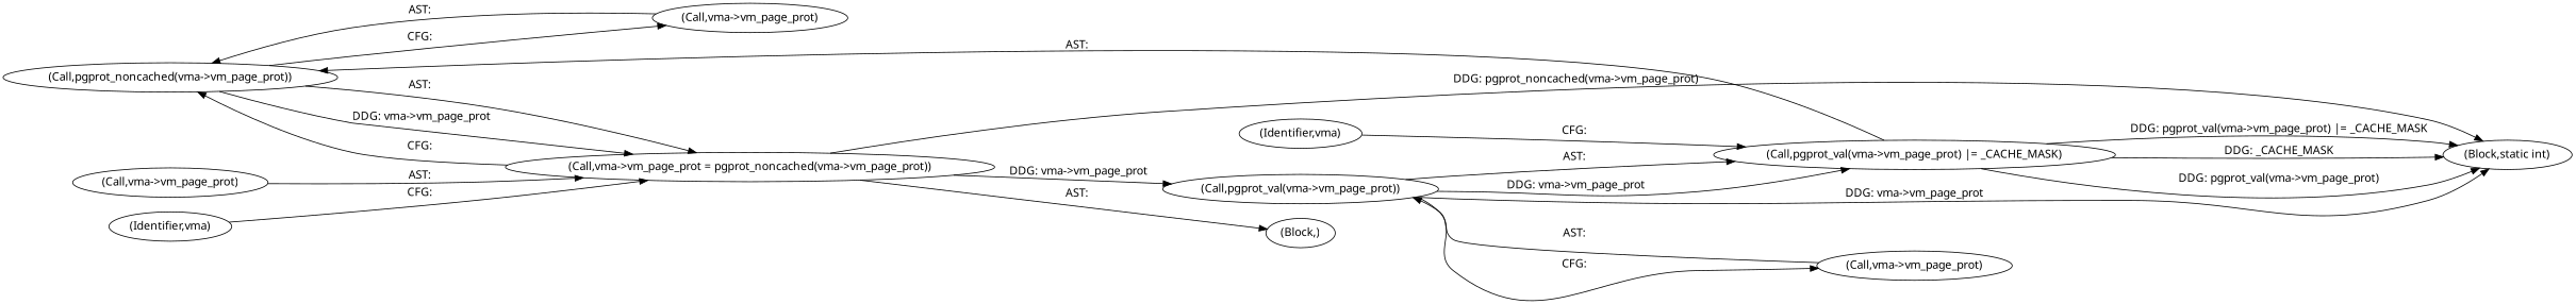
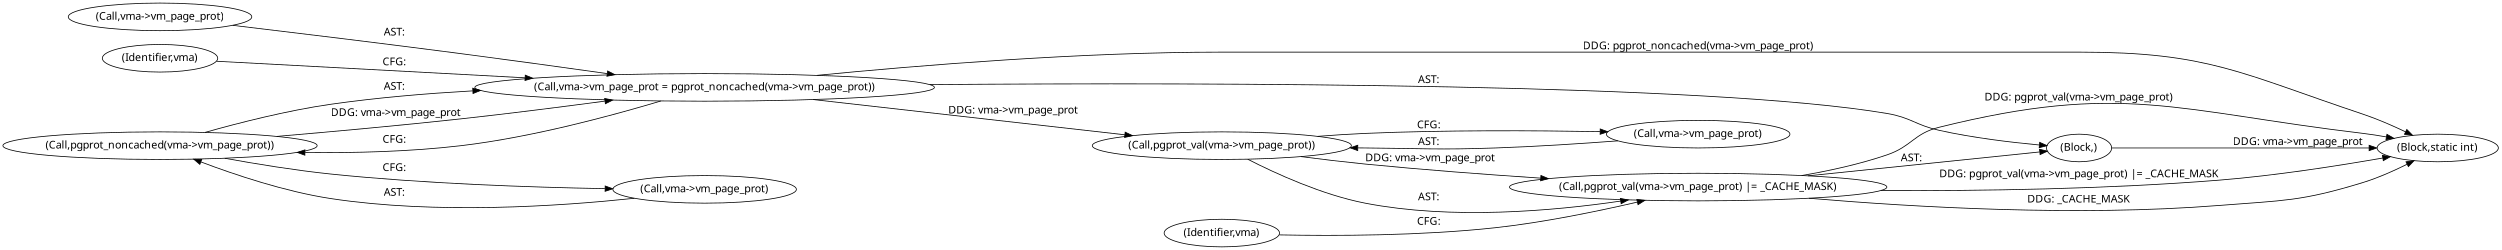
  digraph {
    fontname="Noto Sans"
    rankdir=LR
    node [fontname="Noto Sans"]
    edge [fontname="Noto Sans"]
    n1 [label="(Call,pgprot_noncached(vma->vm_page_prot))"]
    n2 [label="(Call,vma->vm_page_prot = pgprot_noncached(vma->vm_page_prot))"]
    n3 [label="(Call,vma->vm_page_prot)"]
    n4 [label="(Call,pgprot_val(vma->vm_page_prot))"]
    n5 [label="(Block,)"]
    n6 [label="(Block,static int)"]
    n7 [label="(Call,pgprot_val(vma->vm_page_prot) |= _CACHE_MASK)"]
    n8 [label="(Call,vma->vm_page_prot)"]
    n9 [label="(Call,vma->vm_page_prot)"]
    n10 [label="(Identifier,vma)"]
    n11 [label="(Identifier,vma)"]
    n1 -> n2 [label="AST: "]
    n1 -> n2 [label="DDG: vma->vm_page_prot"]
    n1 -> n3 [label="CFG: "]
    n2 -> n1 [label="CFG: "]
    n2 -> n4 [label="DDG: vma->vm_page_prot"]
    n2 -> n5 [label="AST: "]
    n2 -> n6 [label="DDG: pgprot_noncached(vma->vm_page_prot)"]
    n3 -> n1 [label="AST: "]
-   n4 -> n6 [label="DDG: vma->vm_page_prot"]
+   n5 -> n6 [label="DDG: vma->vm_page_prot"]
    n4 -> n7 [label="AST: "]
    n4 -> n7 [label="DDG: vma->vm_page_prot"]
    n4 -> n8 [label="CFG: "]
-   n7 -> n1 [label="AST: "]
+   n7 -> n5 [label="AST: "]
    n7 -> n6 [label="DDG: pgprot_val(vma->vm_page_prot)"]
    n7 -> n6 [label="DDG: pgprot_val(vma->vm_page_prot) |= _CACHE_MASK"]
    n7 -> n6 [label="DDG: _CACHE_MASK"]
    n8 -> n4 [label="AST: "]
    n9 -> n2 [label="AST: "]
    n10 -> n2 [label="CFG: "]
    n11 -> n7 [label="CFG: "]
  }
